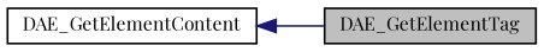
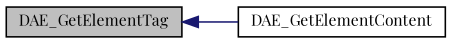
  digraph {
    rankdir=LR
    fontname="Playfair Display"
    node [color=black fontname="Playfair Display" fontsize=10 shape=record style=filled]
    n1 [fillcolor=grey75 fontcolor=black height=0.2 label=DAE_GetElementTag width=0.4]
    n2 [fillcolor=white height=0.2 label=DAE_GetElementContent width=0.4]
-   n2 -> n1 [color=midnightblue dir=back fontname="Playfair Display" fontsize=10 labelfontname=Helvetica labelfontsize=10 style=solid]
+   n1 -> n2 [color=midnightblue dir=back fontname="Playfair Display" fontsize=10 labelfontname=Helvetica labelfontsize=10 style=solid]
  }
